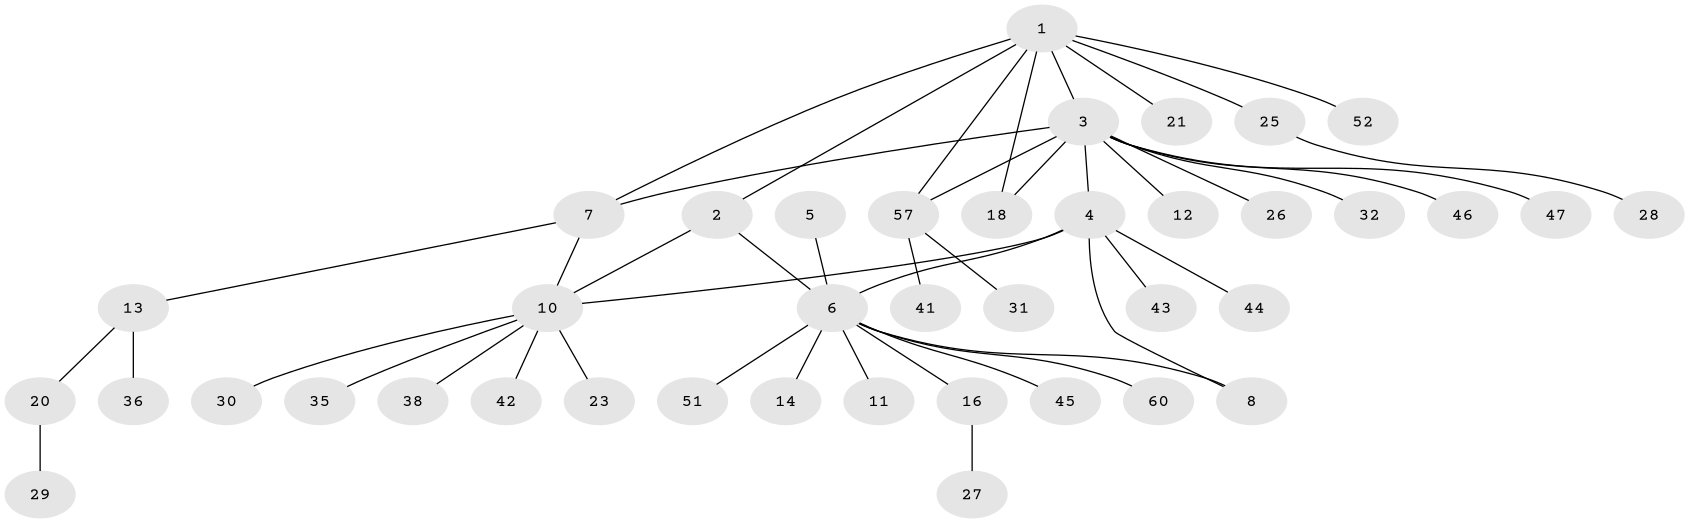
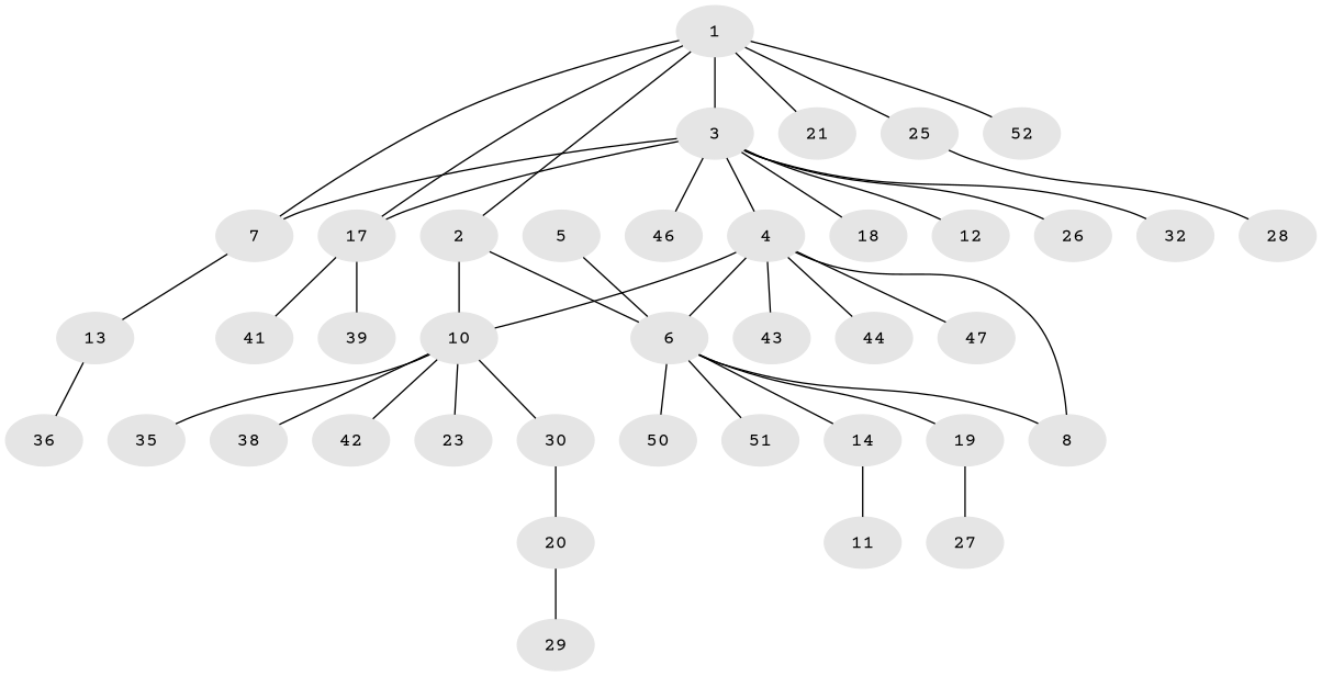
  graph {
    fontname="Courier Prime"
    node [color=gray90 fontname="Courier Prime" style=filled]
    edge [fontname="Courier Prime"]
    1 [super="+40"]
    2
    3 [super="+49"]
    7
-   17 [super="+31" label=57]
+   17 [super="+31"]
    18 [super="+48"]
    21
    25 [super="+34"]
    52
    6 [super="+33"]
    10 [super="+11"]
    4 [super="+9"]
    12
    26
    32
    46
    47
    13 [super="+16"]
-   39 [label=31]
+   39
    41
    28
    8 [super="+22"]
    14 [super="+37"]
    n24 [label=11]
-   19 [super="+24" label=16]
-   45
-   50 [label=60]
+   19 [super="+24"]
+   50
    51
    23
    30
    35
    38
    42
    43
    44
    5
    27
    20
    36
    29
    1 -- 2
    1 -- 3
    1 -- 7
    1 -- 17
-   1 -- 18
    1 -- 21
    1 -- 25
    1 -- 52
    2 -- 6
    2 -- 10
    3 -- 7
    3 -- 17
    3 -- 18
    3 -- 4
    3 -- 12
    3 -- 26
    3 -- 32
    3 -- 46
-   3 -- 47
-   7 -- 10
+   4 -- 47
    7 -- 13
    17 -- 39
    17 -- 41
    25 -- 28
    6 -- 8
    6 -- 14
-   6 -- n24
+   14 -- n24
    6 -- 19
-   6 -- 45
    6 -- 50
    6 -- 51
    10 -- 23
    10 -- 30
    10 -- 35
    10 -- 38
    10 -- 42
    4 -- 6 [weight=2]
    4 -- 10
    4 -- 8
    4 -- 43
    4 -- 44
-   13 -- 20
+   30 -- 20
    13 -- 36
    19 -- 27
    5 -- 6
    20 -- 29
  }
